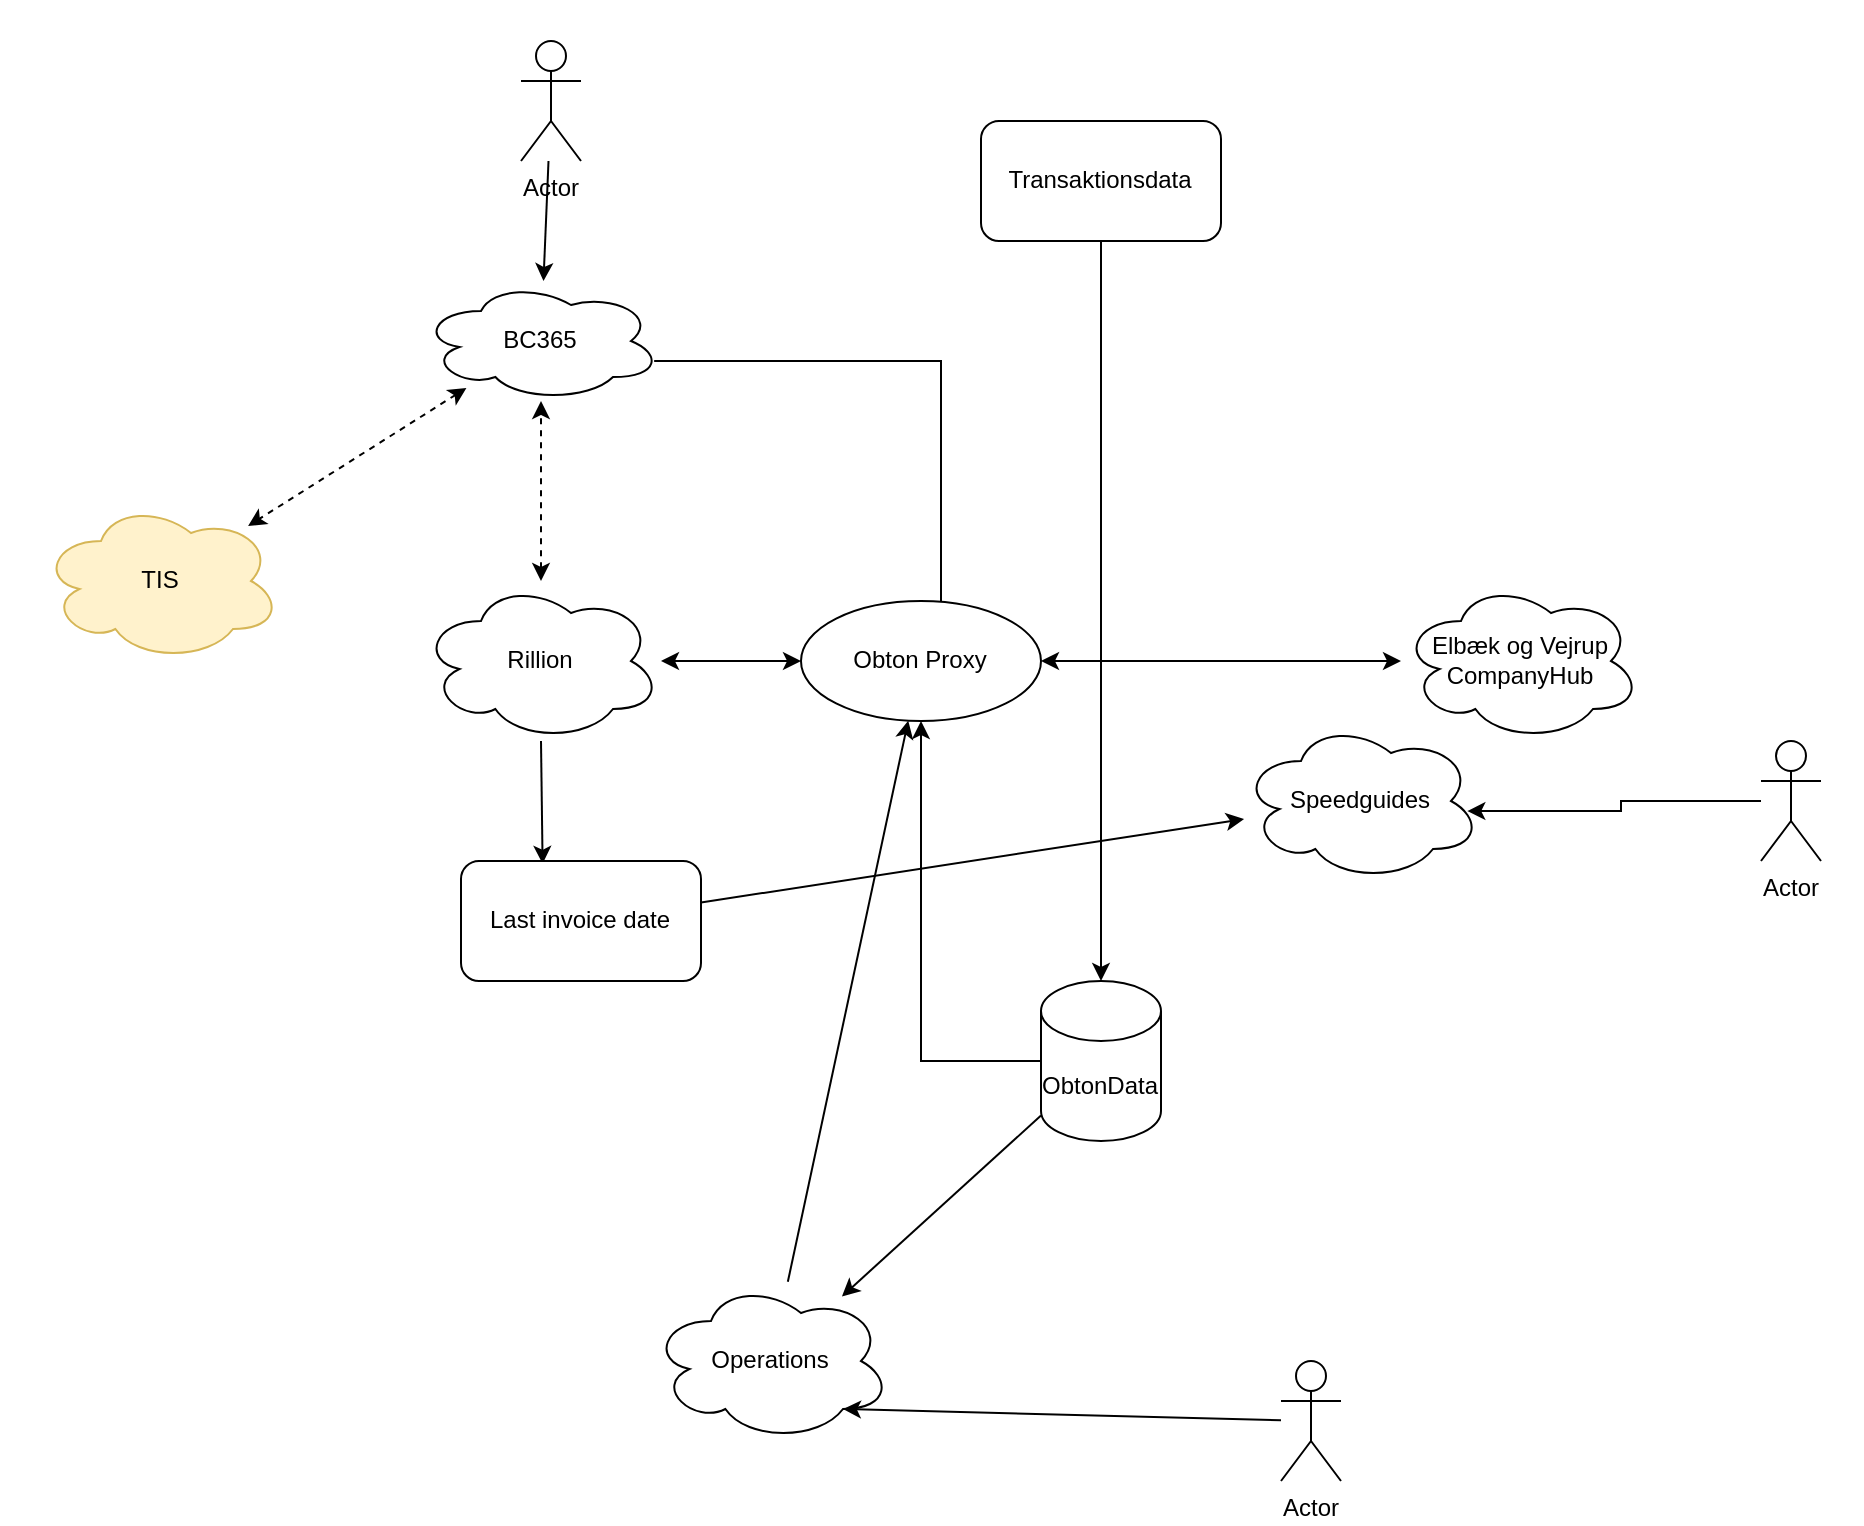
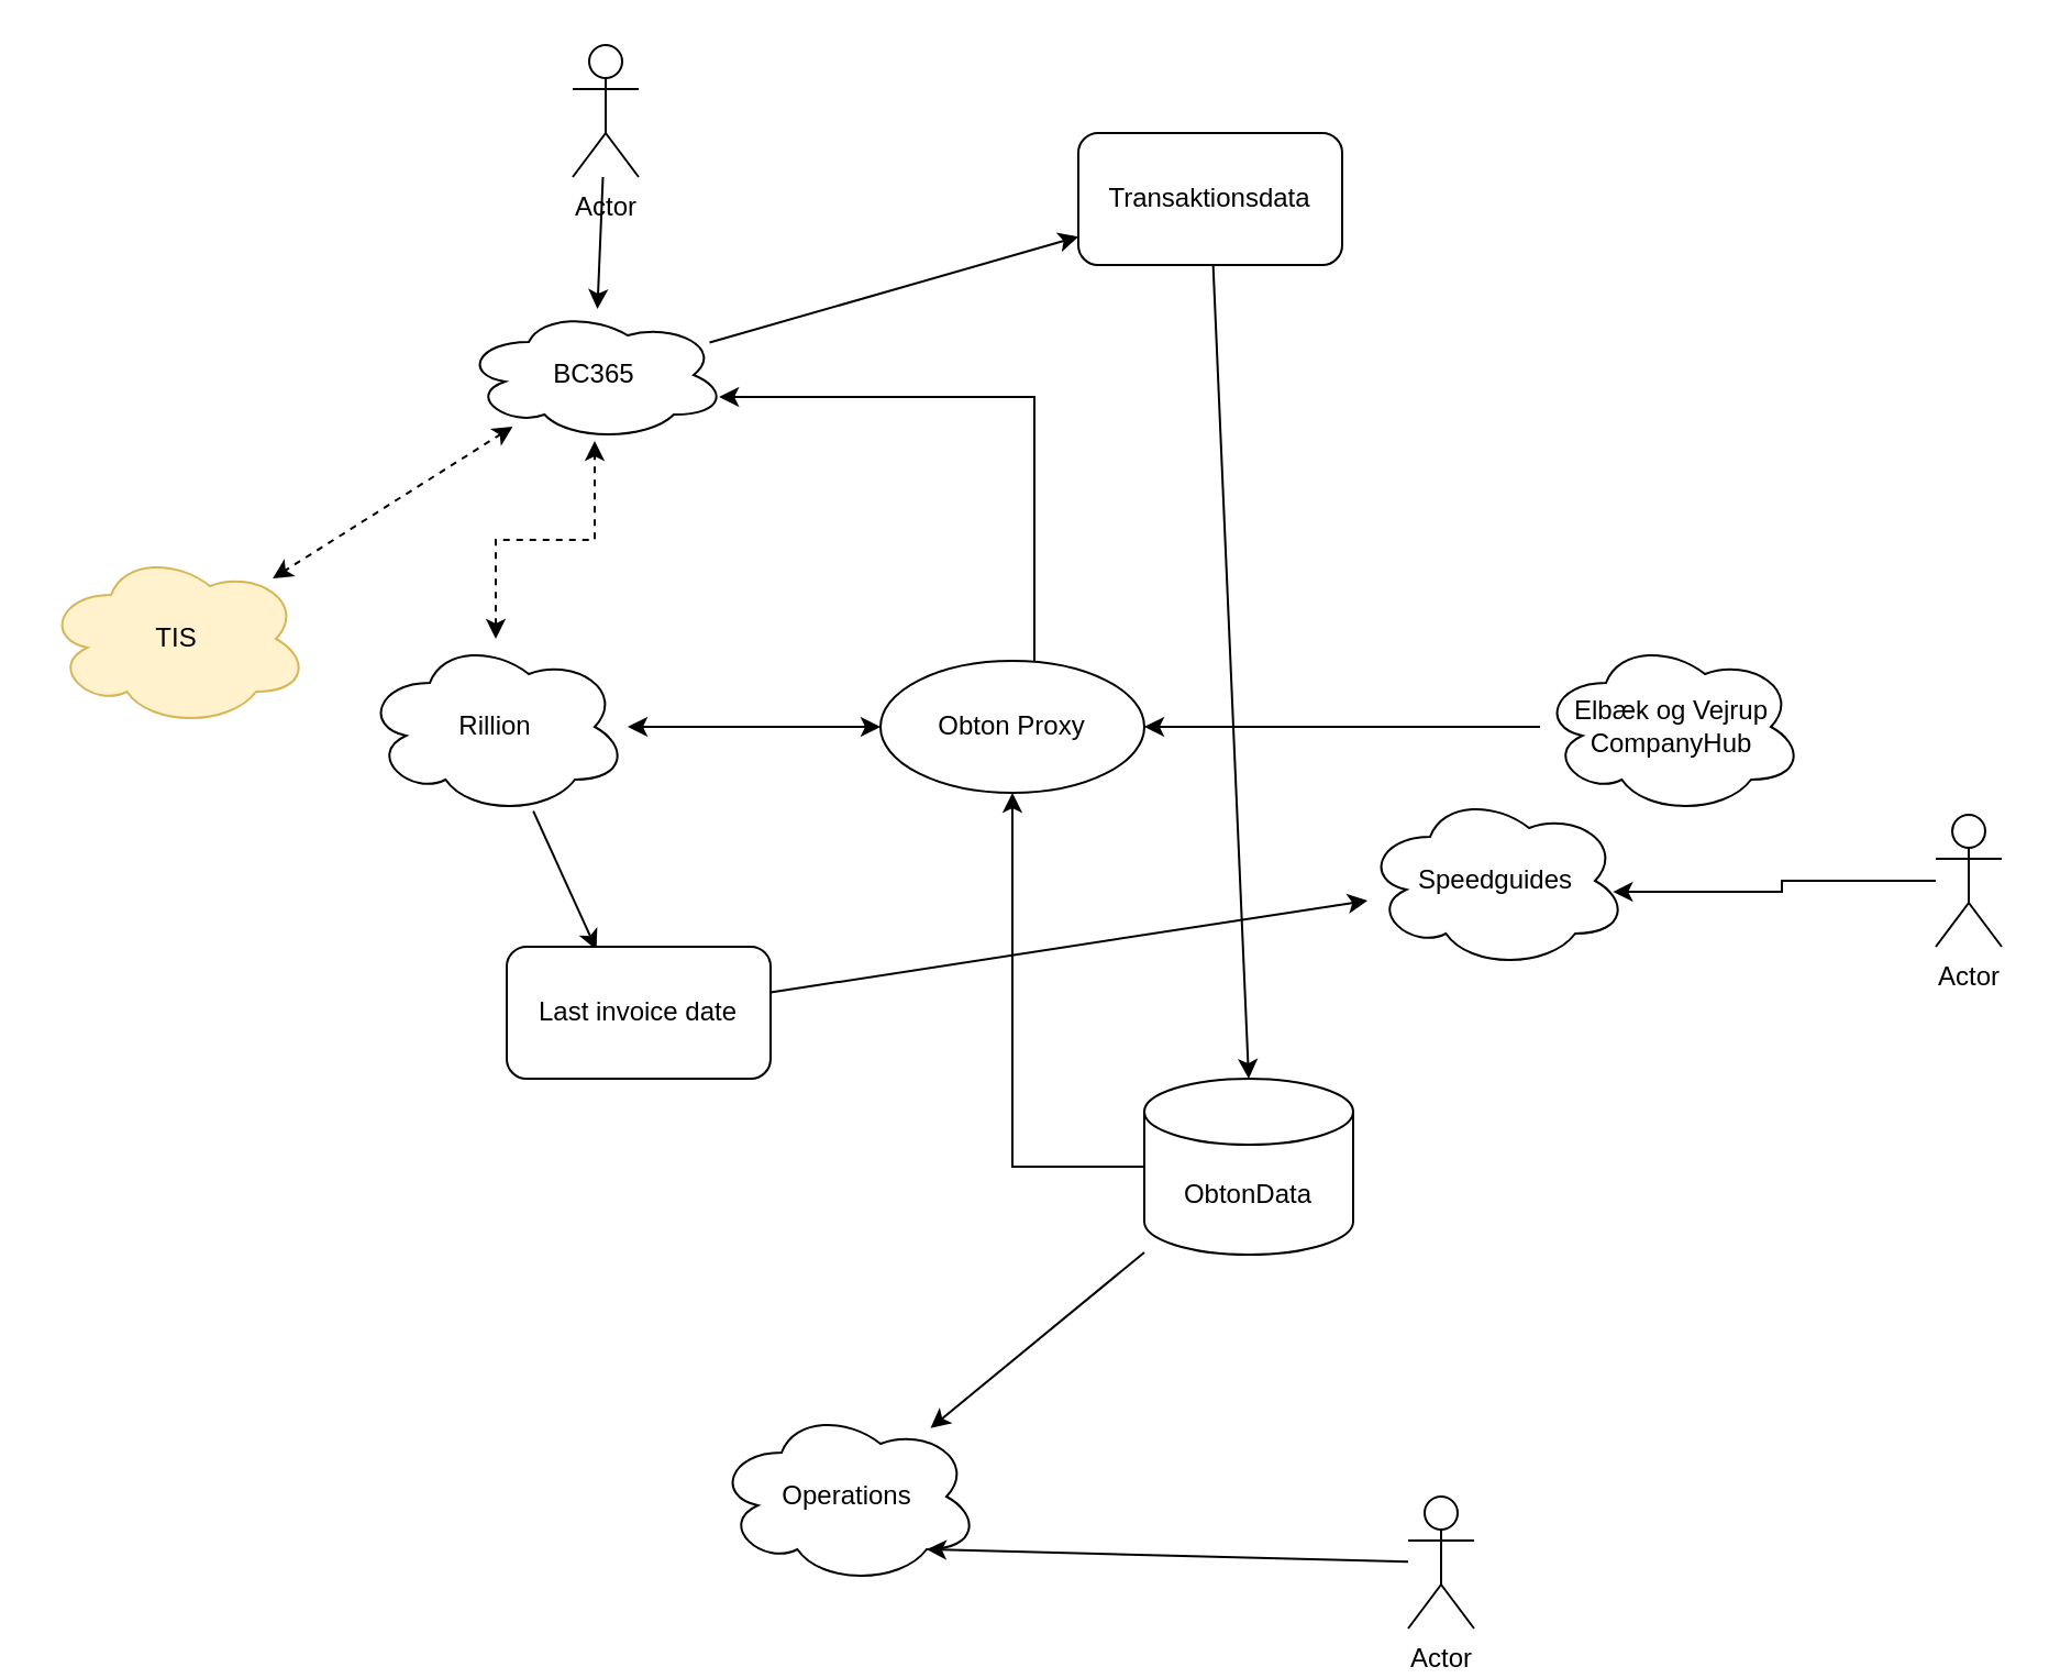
  <mxCell id="0" />
  <mxCell id="1" parent="0" />
+ <mxCell id="2" style="edgeStyle=none;rounded=0;orthogonalLoop=1;jettySize=auto;html=1;startArrow=none;startFill=0;" parent="1" source="4" target="22" edge="1"><mxGeometry relative="1" as="geometry" /></mxCell>
  <mxCell id="3" style="edgeStyle=none;rounded=0;orthogonalLoop=1;jettySize=auto;html=1;dashed=1;startArrow=classic;startFill=1;" parent="1" source="4" target="29" edge="1"><mxGeometry relative="1" as="geometry" /></mxCell>
  <mxCell id="4" value="BC365" style="ellipse;shape=cloud;whiteSpace=wrap;html=1;" parent="1" vertex="1"><mxGeometry x="210" y="140" width="120" height="60" as="geometry" /></mxCell>
  <mxCell id="5" value="Elbæk og Vejrup&lt;br&gt;CompanyHub" style="ellipse;shape=cloud;whiteSpace=wrap;html=1;" parent="1" vertex="1"><mxGeometry x="700" y="290" width="120" height="80" as="geometry" /></mxCell>
  <mxCell id="6" value="Speedguides" style="ellipse;shape=cloud;whiteSpace=wrap;html=1;" parent="1" vertex="1"><mxGeometry x="620" y="360" width="120" height="80" as="geometry" /></mxCell>
  <mxCell id="7" style="edgeStyle=orthogonalEdgeStyle;rounded=0;orthogonalLoop=1;jettySize=auto;html=1;entryX=0.5;entryY=1;entryDx=0;entryDy=0;" parent="1" source="9" target="18" edge="1"><mxGeometry relative="1" as="geometry"><Array as="points"><mxPoint x="460" y="530" /></Array></mxGeometry></mxCell>
  <mxCell id="8" style="edgeStyle=none;rounded=0;orthogonalLoop=1;jettySize=auto;html=1;startArrow=none;startFill=0;" parent="1" source="9" target="24" edge="1"><mxGeometry relative="1" as="geometry" /></mxCell>
- <mxCell id="9" value="ObtonData" style="shape=cylinder3;whiteSpace=wrap;html=1;boundedLbl=1;backgroundOutline=1;size=15;" parent="1" vertex="1"><mxGeometry x="520" y="490" width="60" height="80" as="geometry" /></mxCell>
+ <mxCell id="9" value="ObtonData" style="shape=cylinder3;whiteSpace=wrap;html=1;boundedLbl=1;backgroundOutline=1;size=15;" parent="1" vertex="1"><mxGeometry x="520" y="490" width="95" height="80" as="geometry" /></mxCell>
  <mxCell id="10" style="edgeStyle=orthogonalEdgeStyle;rounded=0;orthogonalLoop=1;jettySize=auto;html=1;entryX=0.943;entryY=0.563;entryDx=0;entryDy=0;entryPerimeter=0;" parent="1" source="11" target="6" edge="1"><mxGeometry relative="1" as="geometry" /></mxCell>
  <mxCell id="11" value="Actor" style="shape=umlActor;verticalLabelPosition=bottom;verticalAlign=top;html=1;outlineConnect=0;" parent="1" vertex="1"><mxGeometry x="880" y="370" width="30" height="60" as="geometry" /></mxCell>
  <mxCell id="12" style="edgeStyle=orthogonalEdgeStyle;rounded=0;orthogonalLoop=1;jettySize=auto;html=1;dashed=1;startArrow=classic;startFill=1;" parent="1" source="14" target="4" edge="1"><mxGeometry relative="1" as="geometry" /></mxCell>
  <mxCell id="13" style="edgeStyle=none;rounded=0;orthogonalLoop=1;jettySize=auto;html=1;entryX=0.34;entryY=0.023;entryDx=0;entryDy=0;entryPerimeter=0;startArrow=none;startFill=0;" parent="1" source="14" target="20" edge="1"><mxGeometry relative="1" as="geometry" /></mxCell>
- <mxCell id="14" value="Rillion" style="ellipse;shape=cloud;whiteSpace=wrap;html=1;" parent="1" vertex="1"><mxGeometry x="210" y="290" width="120" height="80" as="geometry" /></mxCell>
+ <mxCell id="14" value="Rillion" style="ellipse;shape=cloud;whiteSpace=wrap;html=1;" parent="1" vertex="1"><mxGeometry x="165" y="290" width="120" height="80" as="geometry" /></mxCell>
  <mxCell id="15" style="edgeStyle=orthogonalEdgeStyle;rounded=0;orthogonalLoop=1;jettySize=auto;html=1;startArrow=classic;startFill=1;" parent="1" source="18" target="14" edge="1"><mxGeometry relative="1" as="geometry" /></mxCell>
- <mxCell id="16" style="edgeStyle=orthogonalEdgeStyle;rounded=0;orthogonalLoop=1;jettySize=auto;html=1;endArrow=none;" parent="1" source="18" target="4" edge="1"><mxGeometry relative="1" as="geometry"><Array as="points"><mxPoint x="470" y="180" /></Array></mxGeometry></mxCell>
- <mxCell id="17" style="edgeStyle=none;rounded=0;orthogonalLoop=1;jettySize=auto;html=1;startArrow=classic;startFill=1;" parent="1" source="18" target="5" edge="1"><mxGeometry relative="1" as="geometry"><Array as="points"><mxPoint x="620" y="330" /></Array></mxGeometry></mxCell>
+ <mxCell id="16" style="edgeStyle=orthogonalEdgeStyle;rounded=0;orthogonalLoop=1;jettySize=auto;html=1;" parent="1" source="18" target="4" edge="1"><mxGeometry relative="1" as="geometry"><Array as="points"><mxPoint x="470" y="180" /></Array></mxGeometry></mxCell>
+ <mxCell id="17" style="edgeStyle=none;rounded=0;orthogonalLoop=1;jettySize=auto;html=1;startArrow=classic;startFill=1;endArrow=none;" parent="1" source="18" target="5" edge="1"><mxGeometry relative="1" as="geometry"><Array as="points"><mxPoint x="620" y="330" /></Array></mxGeometry></mxCell>
  <mxCell id="18" value="Obton Proxy" style="ellipse;whiteSpace=wrap;html=1;" parent="1" vertex="1"><mxGeometry x="400" y="300" width="120" height="60" as="geometry" /></mxCell>
  <mxCell id="19" style="edgeStyle=none;rounded=0;orthogonalLoop=1;jettySize=auto;html=1;startArrow=none;startFill=0;" parent="1" source="20" target="6" edge="1"><mxGeometry relative="1" as="geometry" /></mxCell>
  <mxCell id="20" value="Last invoice date" style="rounded=1;whiteSpace=wrap;html=1;" parent="1" vertex="1"><mxGeometry x="230" y="430" width="120" height="60" as="geometry" /></mxCell>
  <mxCell id="21" style="edgeStyle=none;rounded=0;orthogonalLoop=1;jettySize=auto;html=1;entryX=0.5;entryY=0;entryDx=0;entryDy=0;entryPerimeter=0;startArrow=none;startFill=0;" parent="1" source="22" target="9" edge="1"><mxGeometry relative="1" as="geometry" /></mxCell>
  <mxCell id="22" value="Transaktionsdata" style="rounded=1;whiteSpace=wrap;html=1;" parent="1" vertex="1"><mxGeometry x="490" y="60" width="120" height="60" as="geometry" /></mxCell>
- <mxCell id="23" style="edgeStyle=none;rounded=0;orthogonalLoop=1;jettySize=auto;html=1;startArrow=none;startFill=0;" parent="1" source="24" target="18" edge="1"><mxGeometry relative="1" as="geometry" /></mxCell>
  <mxCell id="24" value="Operations" style="ellipse;shape=cloud;whiteSpace=wrap;html=1;" parent="1" vertex="1"><mxGeometry x="325" y="640" width="120" height="80" as="geometry" /></mxCell>
  <mxCell id="25" style="edgeStyle=none;rounded=0;orthogonalLoop=1;jettySize=auto;html=1;entryX=0.8;entryY=0.8;entryDx=0;entryDy=0;entryPerimeter=0;startArrow=none;startFill=0;" parent="1" source="26" target="24" edge="1"><mxGeometry relative="1" as="geometry" /></mxCell>
  <mxCell id="26" value="Actor" style="shape=umlActor;verticalLabelPosition=bottom;verticalAlign=top;html=1;outlineConnect=0;" parent="1" vertex="1"><mxGeometry x="640" y="680" width="30" height="60" as="geometry" /></mxCell>
  <mxCell id="27" style="edgeStyle=none;rounded=0;orthogonalLoop=1;jettySize=auto;html=1;startArrow=none;startFill=0;" parent="1" source="28" target="4" edge="1"><mxGeometry relative="1" as="geometry" /></mxCell>
  <mxCell id="28" value="Actor" style="shape=umlActor;verticalLabelPosition=bottom;verticalAlign=top;html=1;outlineConnect=0;" parent="1" vertex="1"><mxGeometry x="260" y="20" width="30" height="60" as="geometry" /></mxCell>
  <mxCell id="29" value="TIS" style="ellipse;shape=cloud;whiteSpace=wrap;html=1;fillColor=#fff2cc;strokeColor=#d6b656;" parent="1" vertex="1"><mxGeometry x="20" y="250" width="120" height="80" as="geometry" /></mxCell>
